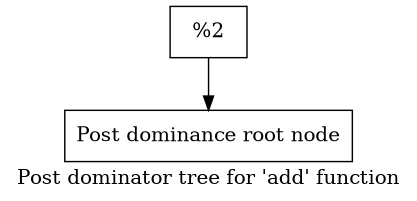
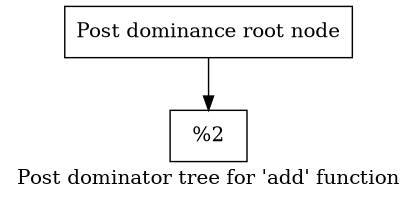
  digraph {
    label="Post dominator tree for 'add' function"
    node [shape=record]
    n1 [label="{Post dominance root node}"]
    n2 [label="{%2 }"]
-   n2 -> n1
+   n1 -> n2
  }
